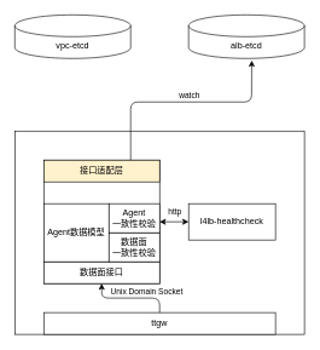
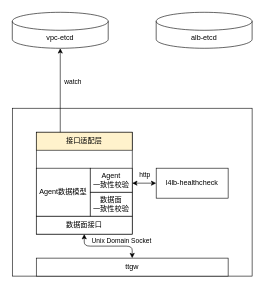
  <mxCell id="0" />
  <mxCell id="1" parent="0" />
  <mxCell id="2" value="" style="rounded=0;whiteSpace=wrap;html=1;" vertex="1" parent="1"><mxGeometry x="20" y="180" width="400" height="280" as="geometry" /></mxCell>
  <mxCell id="3" value="vpc-etcd" style="shape=cylinder3;whiteSpace=wrap;html=1;boundedLbl=1;backgroundOutline=1;size=15;rounded=0;" vertex="1" parent="1"><mxGeometry x="20" y="20" width="160" height="60" as="geometry" /></mxCell>
  <mxCell id="4" value="alb-etcd" style="shape=cylinder3;whiteSpace=wrap;html=1;boundedLbl=1;backgroundOutline=1;size=15;rounded=0;" vertex="1" parent="1"><mxGeometry x="260" y="20" width="160" height="60" as="geometry" /></mxCell>
  <mxCell id="5" value="" style="rounded=0;whiteSpace=wrap;html=1;" vertex="1" parent="1"><mxGeometry x="60" y="220" width="160" height="170" as="geometry" /></mxCell>
  <mxCell id="6" value="l4lb-healthcheck" style="rounded=0;whiteSpace=wrap;html=1;" vertex="1" parent="1"><mxGeometry x="260" y="280" width="120" height="50" as="geometry" /></mxCell>
  <mxCell id="7" value="ttgw" style="rounded=0;whiteSpace=wrap;html=1;" vertex="1" parent="1"><mxGeometry x="60" y="430" width="320" height="30" as="geometry" /></mxCell>
  <mxCell id="8" value="接口适配层" style="rounded=0;whiteSpace=wrap;html=1;fillColor=#fff2cc;" vertex="1" parent="1"><mxGeometry x="60" y="220" width="160" height="30" as="geometry" /></mxCell>
  <mxCell id="9" value="数据面接口" style="rounded=0;whiteSpace=wrap;html=1;" vertex="1" parent="1"><mxGeometry x="60" y="360" width="160" height="30" as="geometry" /></mxCell>
  <mxCell id="10" value="Agent数据模型" style="rounded=0;whiteSpace=wrap;html=1;" vertex="1" parent="1"><mxGeometry x="60" y="280" width="90" height="80" as="geometry" /></mxCell>
  <mxCell id="11" value="数据面&lt;br&gt;一致性校验" style="rounded=0;whiteSpace=wrap;html=1;" vertex="1" parent="1"><mxGeometry x="150" y="320" width="70" height="40" as="geometry" /></mxCell>
  <mxCell id="12" value="Agent&lt;br&gt;一致性校验" style="rounded=0;whiteSpace=wrap;html=1;" vertex="1" parent="1"><mxGeometry x="150" y="280" width="70" height="40" as="geometry" /></mxCell>
- <mxCell id="15" value="" style="endArrow=classic;html=1;exitX=0.75;exitY=0;exitDx=0;exitDy=0;entryX=0.545;entryY=1.047;entryDx=0;entryDy=0;entryPerimeter=0;rounded=1;" edge="1" parent="1" source="8" target="4"><mxGeometry width="50" height="50" relative="1" as="geometry"><mxPoint x="210" y="230" as="sourcePoint" /><mxPoint x="260" y="180" as="targetPoint" /><Array as="points"><mxPoint x="180" y="140" /><mxPoint x="347" y="140" /></Array></mxGeometry></mxCell>
- <mxCell id="16" value="watch" style="edgeLabel;html=1;align=center;verticalAlign=middle;resizable=0;points=[];rounded=0;" vertex="1" connectable="0" parent="15"><mxGeometry x="-0.027" y="3" relative="1" as="geometry"><mxPoint x="12" y="-7" as="offset" /></mxGeometry></mxCell>
+ <mxCell id="13" value="" style="endArrow=classic;html=1;rounded=0;exitX=0.25;exitY=0;exitDx=0;exitDy=0;entryX=0.5;entryY=1;entryDx=0;entryDy=0;entryPerimeter=0;" edge="1" parent="1" source="8" target="3"><mxGeometry width="50" height="50" relative="1" as="geometry"><mxPoint x="-90" y="150" as="sourcePoint" /><mxPoint x="10" y="170" as="targetPoint" /></mxGeometry></mxCell>
+ <mxCell id="14" value="watch" style="edgeLabel;html=1;align=center;verticalAlign=middle;resizable=0;points=[];rounded=0;" vertex="1" connectable="0" parent="13"><mxGeometry x="0.209" y="1" relative="1" as="geometry"><mxPoint x="21" as="offset" /></mxGeometry></mxCell>
  <mxCell id="17" value="" style="endArrow=classic;startArrow=classic;html=1;rounded=0;entryX=1;entryY=0.5;entryDx=0;entryDy=0;" edge="1" parent="1" source="6" target="5"><mxGeometry width="50" height="50" relative="1" as="geometry"><mxPoint x="540" y="110" as="sourcePoint" /><mxPoint x="260" y="160" as="targetPoint" /></mxGeometry></mxCell>
  <mxCell id="18" value="http" style="edgeLabel;html=1;align=center;verticalAlign=middle;resizable=0;points=[];rounded=0;" vertex="1" connectable="0" parent="17"><mxGeometry x="0.7" y="-1" relative="1" as="geometry"><mxPoint x="14" y="-14" as="offset" /></mxGeometry></mxCell>
- <mxCell id="19" value="" style="endArrow=none;html=1;exitX=0.5;exitY=1;exitDx=0;exitDy=0;entryX=0.5;entryY=0;entryDx=0;entryDy=0;startArrow=classic;startFill=1;rounded=1;" edge="1" parent="1" source="9" target="7"><mxGeometry width="50" height="50" relative="1" as="geometry"><mxPoint x="550" y="310" as="sourcePoint" /><mxPoint x="520" y="420" as="targetPoint" /><Array as="points"><mxPoint x="140" y="410" /><mxPoint x="220" y="410" /></Array></mxGeometry></mxCell>
+ <mxCell id="19" value="" style="endArrow=classic;html=1;exitX=0.5;exitY=1;exitDx=0;exitDy=0;entryX=0.5;entryY=0;entryDx=0;entryDy=0;startArrow=classic;startFill=1;rounded=1;" edge="1" parent="1" source="9" target="7"><mxGeometry width="50" height="50" relative="1" as="geometry"><mxPoint x="550" y="310" as="sourcePoint" /><mxPoint x="520" y="420" as="targetPoint" /><Array as="points"><mxPoint x="140" y="410" /><mxPoint x="220" y="410" /></Array></mxGeometry></mxCell>
  <mxCell id="20" value="Unix Domain Socket" style="edgeLabel;html=1;align=center;verticalAlign=middle;resizable=0;points=[];rounded=0;" vertex="1" connectable="0" parent="19"><mxGeometry x="0.35" relative="1" as="geometry"><mxPoint y="-10" as="offset" /></mxGeometry></mxCell>
